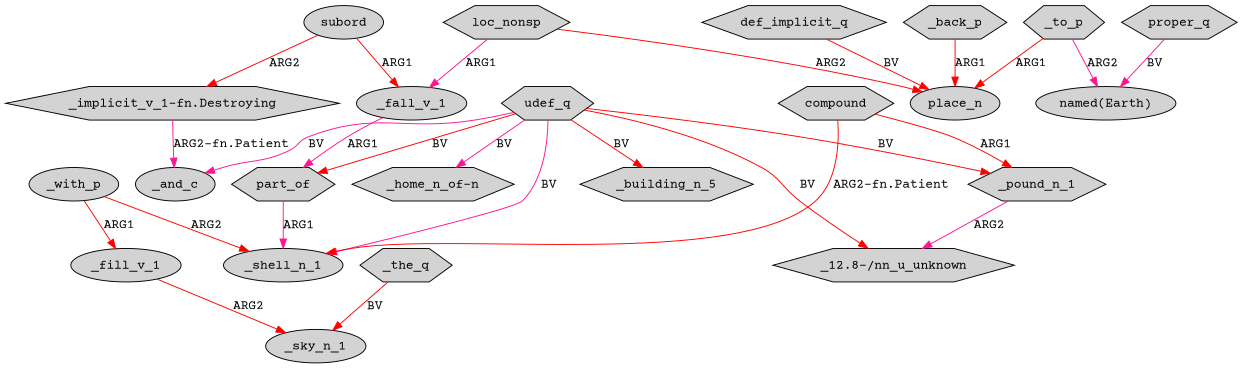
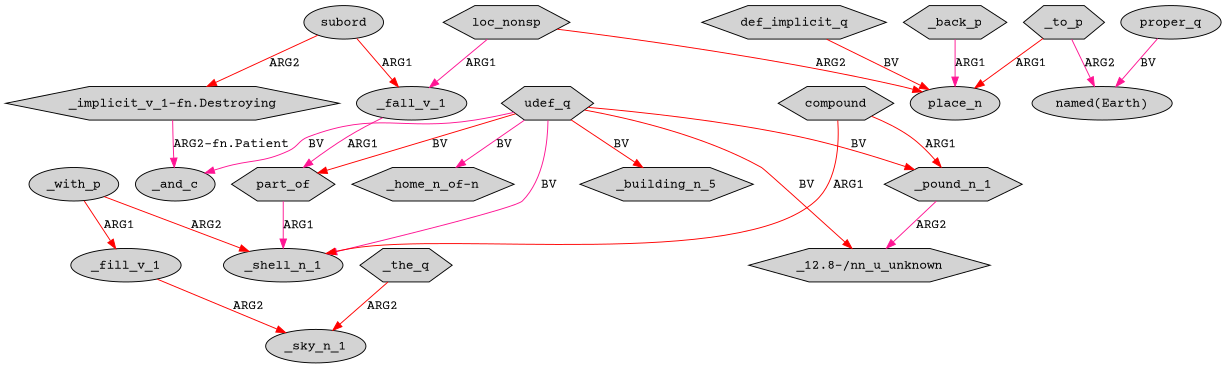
  digraph {
    fontname="Courier Prime"
    node [fontname="Courier Prime" shape=hexagon style=filled]
    edge [color=red fontname="Courier Prime"]
    udef_q
    part_of
    n3 [label=_building_n_5]
    _shell_n_1 [shape=ellipse]
    _and_c [shape=ellipse]
    "_home_n_of-n"
    _pound_n_1
    "_12.8-/nn_u_unknown"
    _with_p [shape=ellipse]
    _fill_v_1 [shape=ellipse]
    _sky_n_1 [shape=ellipse]
    _fall_v_1 [shape=ellipse]
    loc_nonsp
    place_n [shape=ellipse]
    n15 [label="_implicit_v_1-fn.Destroying"]
    compound
    def_implicit_q
    _the_q
    "named(Earth)" [shape=ellipse]
-   proper_q
+   proper_q [shape=ellipse]
    _to_p
    subord [shape=ellipse]
    _back_p
    udef_q -> part_of [label=BV]
    udef_q -> n3 [label=BV]
    udef_q -> _shell_n_1 [color=deeppink label=BV]
    udef_q -> _and_c [color=deeppink label=BV]
    udef_q -> "_home_n_of-n" [color=deeppink label=BV]
    udef_q -> _pound_n_1 [label=BV]
    udef_q -> "_12.8-/nn_u_unknown" [label=BV]
    part_of -> _shell_n_1 [color=deeppink label=ARG1]
    _pound_n_1 -> "_12.8-/nn_u_unknown" [color=deeppink label=ARG2]
    _with_p -> _shell_n_1 [label=ARG2]
    _with_p -> _fill_v_1 [label=ARG1]
    _fill_v_1 -> _sky_n_1 [label=ARG2]
    _fall_v_1 -> part_of [color=deeppink label=ARG1]
    loc_nonsp -> _fall_v_1 [color=deeppink label=ARG1]
    loc_nonsp -> place_n [label=ARG2]
    n15 -> _and_c [color=deeppink label="ARG2-fn.Patient"]
-   compound -> _shell_n_1 [label="ARG2-fn.Patient"]
+   compound -> _shell_n_1 [label=ARG1]
    compound -> _pound_n_1 [label=ARG1]
    def_implicit_q -> place_n [label=BV]
-   _the_q -> _sky_n_1 [label=BV]
+   _the_q -> _sky_n_1 [label=ARG2]
    proper_q -> "named(Earth)" [color=deeppink label=BV]
    _to_p -> place_n [label=ARG1]
    _to_p -> "named(Earth)" [color=deeppink label=ARG2]
    subord -> _fall_v_1 [label=ARG1]
    subord -> n15 [label=ARG2]
-   _back_p -> place_n [label=ARG1]
+   _back_p -> place_n [color=deeppink label=ARG1]
  }
